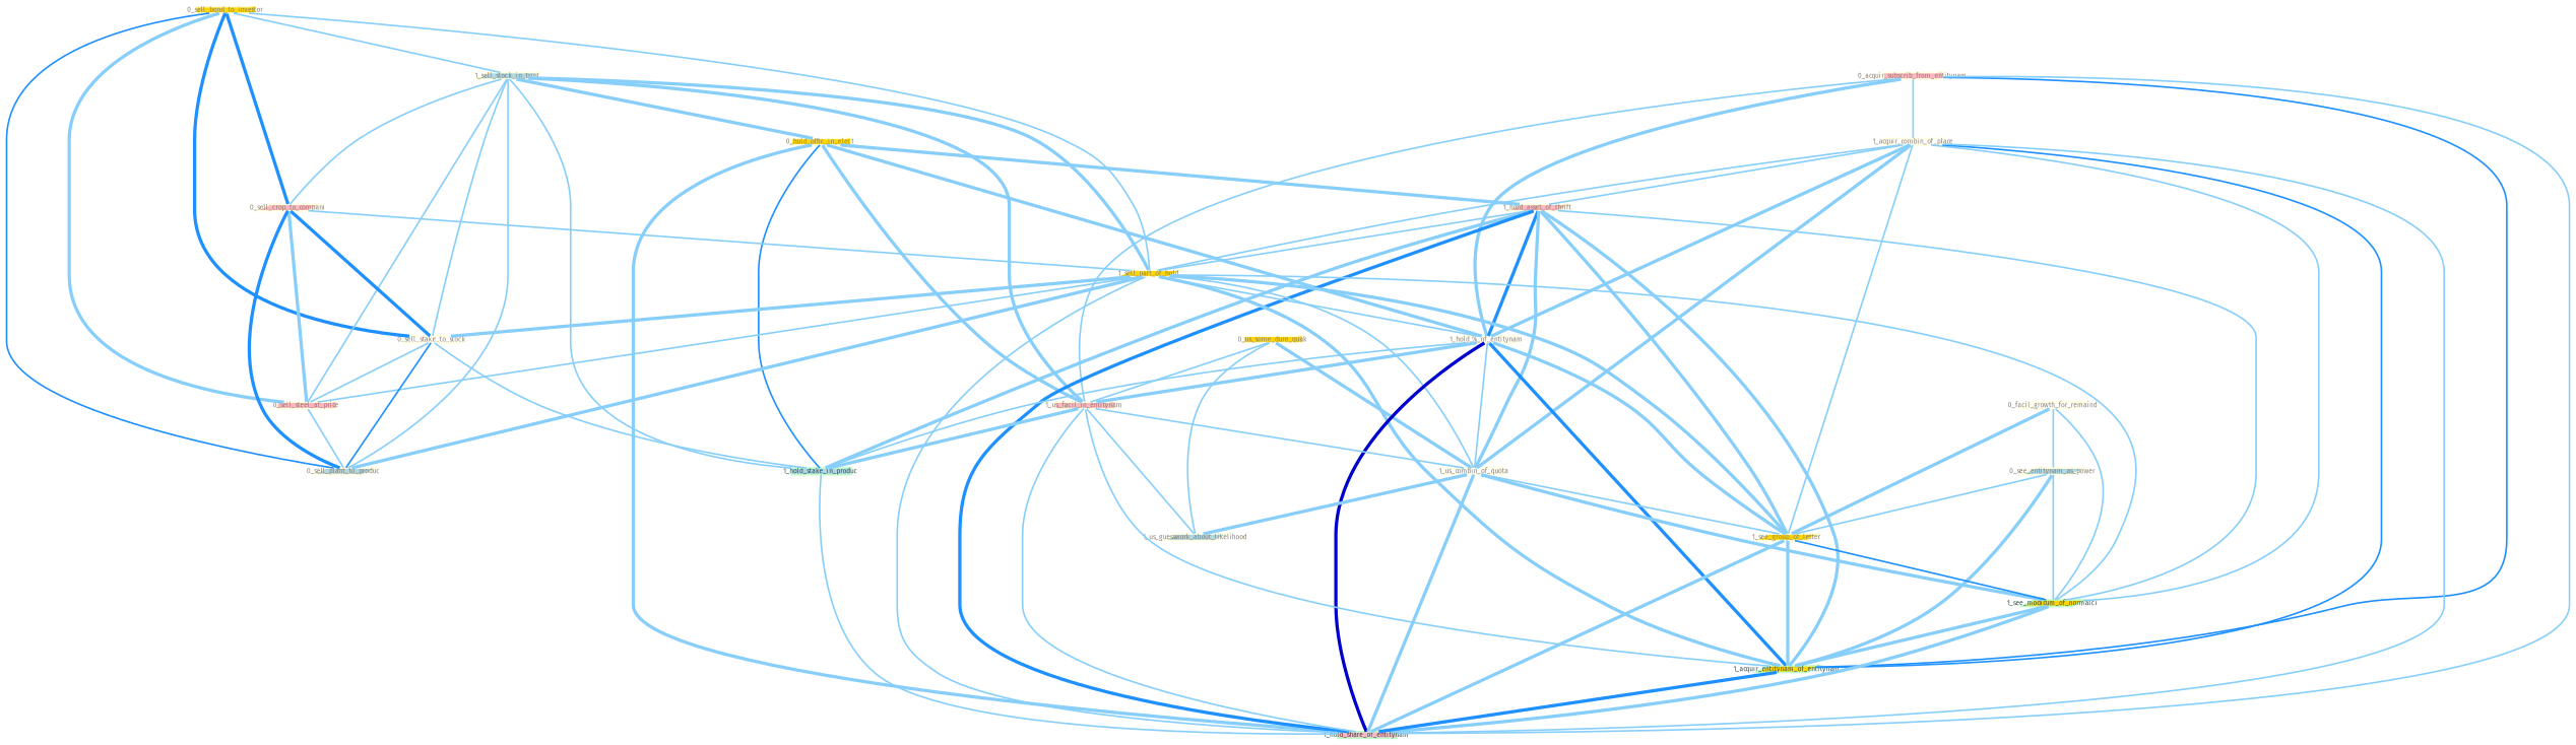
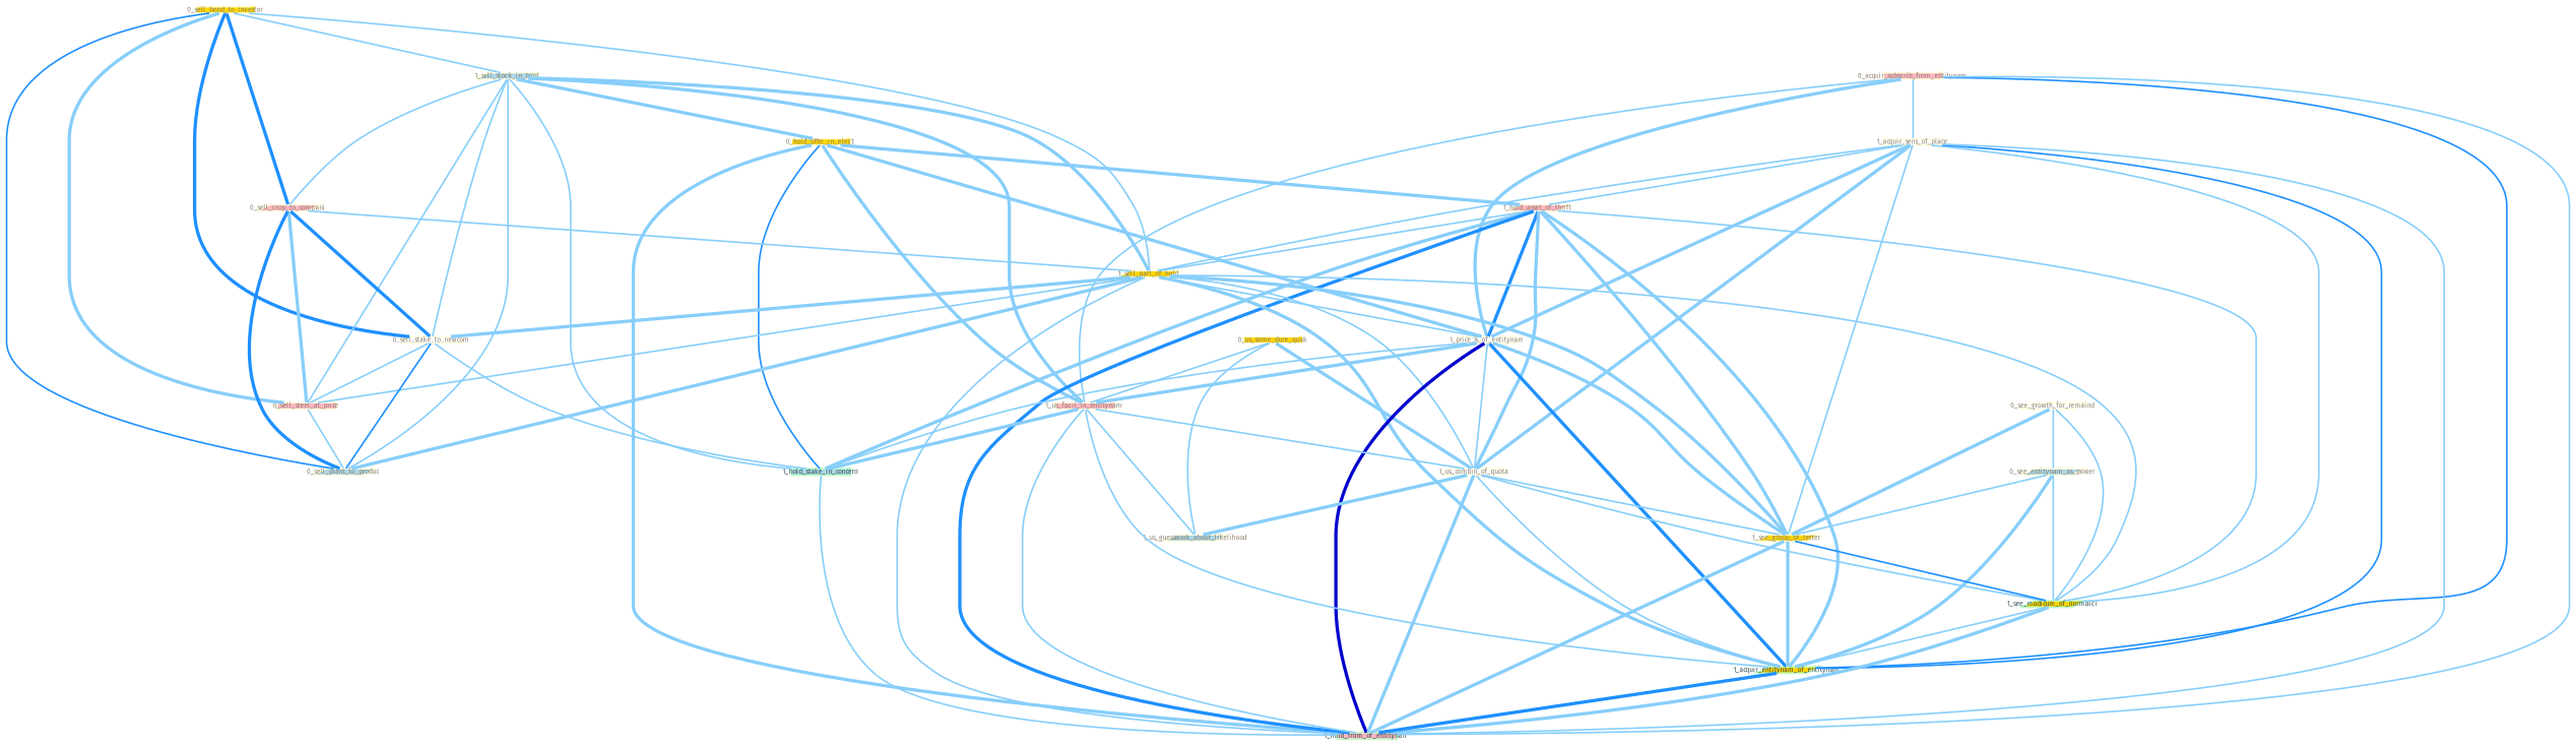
  graph {
    fontname="Fira Sans"
    node [color="#ffffe0" fillcolor=gold fixedsize=true fontcolor="#8b7d6b" fontname="Fira Sans" fontsize=4 shape=folder style=filled]
    edge [color="#87cefa" fontname="Fira Sans" style=solid w=1]
    "0_sell_bond_to_investor " [height=.06 width=.5]
    "1_sell_stock_in_trust " [fillcolor=lightblue height=.06 shape=parallelogram width=.5]
-   "0_see_growth_for_remaind " [fillcolor=white height=.06 shape=parallelogram width=.5 label="0_facil_growth_for_remaind"]
+   "0_see_growth_for_remaind " [fillcolor=white height=.06 shape=parallelogram width=.5]
    "0_see_entitynam_as_power " [fillcolor=lightblue height=.06 shape=parallelogram width=.5]
    "0_us_some_dure_quak " [height=.06 width=.5]
    "0_acquir_subscrib_from_entitynam " [fillcolor=lightpink height=.06 width=.5]
-   "1_acquir_sens_of_place " [fillcolor=white height=.06 width=.5 label="1_acquir_combin_of_place"]
+   "1_acquir_sens_of_place " [fillcolor=white height=.06 width=.5]
    "0_hold_offic_in_elect " [height=.06 width=.5]
    "1_hold_asset_of_thrift " [fillcolor=lightpink height=.06 shape=parallelogram width=.5]
    "0_sell_crop_to_compani " [fillcolor=lightpink height=.06 shape=parallelogram width=.5]
    "1_sell_part_of_hold " [height=.06 shape=parallelogram width=.5]
-   "1_hold_%_of_entitynam " [fillcolor=white height=.06 width=.5]
-   "0_sell_stake_to_newcom " [fillcolor=white height=.06 width=.5 label="0_sell_stake_to_stock"]
+   "1_hold_%_of_entitynam " [fillcolor=white height=.06 width=.5 label="1_price_%_of_entitynam"]
+   "0_sell_stake_to_newcom " [fillcolor=white height=.06 width=.5]
    "0_sell_steel_at_price " [fillcolor=lightpink height=.06 width=.5]
    "1_us_facil_in_entitynam " [fillcolor=lightpink height=.06 width=.5]
    "0_sell_plant_to_produc " [fillcolor=lightblue height=.06 shape=parallelogram width=.5]
    "1_us_combin_of_quota " [fillcolor=white height=.06 width=.5]
    "1_us_guesswork_about_likelihood " [fillcolor=lightblue height=.06 shape=parallelogram width=.5]
    "1_see_group_of_letter " [height=.06 shape=parallelogram width=.5]
-   "1_hold_stake_in_concern " [color="#BDFCC9" fillcolor=lightblue fontcolor="#2f4f4f" height=.06 width=.5 label="1_hold_stake_in_produc"]
+   "1_hold_stake_in_concern " [color="#BDFCC9" fillcolor=lightblue fontcolor="#2f4f4f" height=.06 width=.5]
    "1_see_modicum_of_normalci " [color="#BDFCC9" fontcolor="#2f4f4f" height=.06 shape=parallelogram width=.5]
    "1_acquir_entitynam_of_entitynam " [color="#BDFCC9" fontcolor="#2f4f4f" height=.06 shape=parallelogram width=.5]
-   "1_hold_share_of_entitynam " [color="#BDFCC9" fillcolor=lightpink fontcolor="#2f4f4f" height=.06 width=.5]
+   "1_hold_share_of_entitynam " [color="#BDFCC9" fillcolor=lightpink fontcolor="#2f4f4f" height=.06 width=.5 label="1_hold_from_of_entitynam"]
    subgraph sub_1 {
      "0_sell_bond_to_investor "
      "1_sell_stock_in_trust "
      "0_see_growth_for_remaind "
      "0_see_entitynam_as_power "
      "0_us_some_dure_quak "
      "0_acquir_subscrib_from_entitynam "
      "1_acquir_sens_of_place "
      "0_hold_offic_in_elect "
      "1_hold_asset_of_thrift "
      "0_sell_crop_to_compani "
      "1_sell_part_of_hold "
      "1_hold_%_of_entitynam "
      "0_sell_stake_to_newcom "
      "0_sell_steel_at_price "
      "1_us_facil_in_entitynam "
      "0_sell_plant_to_produc "
      "1_us_combin_of_quota "
      "1_us_guesswork_about_likelihood "
      "1_see_group_of_letter "
    }
    subgraph sub_2 {
    }
    "0_sell_bond_to_investor " -- "1_sell_stock_in_trust "
    "0_sell_bond_to_investor " -- "0_sell_crop_to_compani " [color="#1e90ff" style=bold w=2]
    "0_sell_bond_to_investor " -- "1_sell_part_of_hold "
    "0_sell_bond_to_investor " -- "0_sell_stake_to_newcom " [color="#1e90ff" style=bold w=2]
    "0_sell_bond_to_investor " -- "0_sell_steel_at_price " [style=bold]
    "0_sell_bond_to_investor " -- "0_sell_plant_to_produc " [color="#1e90ff" w=2]
    "1_sell_stock_in_trust " -- "0_hold_offic_in_elect " [style=bold]
    "1_sell_stock_in_trust " -- "0_sell_crop_to_compani "
    "1_sell_stock_in_trust " -- "1_sell_part_of_hold " [style=bold]
    "1_sell_stock_in_trust " -- "0_sell_stake_to_newcom "
    "1_sell_stock_in_trust " -- "0_sell_steel_at_price "
    "1_sell_stock_in_trust " -- "1_us_facil_in_entitynam " [style=bold]
    "1_sell_stock_in_trust " -- "0_sell_plant_to_produc "
    "1_sell_stock_in_trust " -- "1_hold_stake_in_concern "
    "0_see_growth_for_remaind " -- "0_see_entitynam_as_power "
    "0_see_growth_for_remaind " -- "1_see_group_of_letter " [style=bold]
    "0_see_growth_for_remaind " -- "1_see_modicum_of_normalci "
    "0_see_entitynam_as_power " -- "1_see_group_of_letter "
    "0_see_entitynam_as_power " -- "1_see_modicum_of_normalci "
    "0_see_entitynam_as_power " -- "1_acquir_entitynam_of_entitynam " [style=bold]
    "0_us_some_dure_quak " -- "1_us_facil_in_entitynam "
    "0_us_some_dure_quak " -- "1_us_combin_of_quota " [style=bold]
    "0_us_some_dure_quak " -- "1_us_guesswork_about_likelihood "
    "0_acquir_subscrib_from_entitynam " -- "1_acquir_sens_of_place "
    "0_acquir_subscrib_from_entitynam " -- "1_hold_%_of_entitynam " [style=bold]
    "0_acquir_subscrib_from_entitynam " -- "1_us_facil_in_entitynam "
    "0_acquir_subscrib_from_entitynam " -- "1_acquir_entitynam_of_entitynam " [color="#1e90ff" w=2]
    "0_acquir_subscrib_from_entitynam " -- "1_hold_share_of_entitynam "
    "1_acquir_sens_of_place " -- "1_hold_asset_of_thrift "
    "1_acquir_sens_of_place " -- "1_sell_part_of_hold "
    "1_acquir_sens_of_place " -- "1_hold_%_of_entitynam " [style=bold]
    "1_acquir_sens_of_place " -- "1_us_combin_of_quota " [style=bold]
    "1_acquir_sens_of_place " -- "1_see_group_of_letter "
    "1_acquir_sens_of_place " -- "1_see_modicum_of_normalci "
    "1_acquir_sens_of_place " -- "1_acquir_entitynam_of_entitynam " [color="#1e90ff" w=2]
    "1_acquir_sens_of_place " -- "1_hold_share_of_entitynam "
    "0_hold_offic_in_elect " -- "1_hold_asset_of_thrift " [style=bold]
    "0_hold_offic_in_elect " -- "1_hold_%_of_entitynam " [style=bold]
    "0_hold_offic_in_elect " -- "1_us_facil_in_entitynam " [style=bold]
    "0_hold_offic_in_elect " -- "1_hold_stake_in_concern " [color="#1e90ff" w=2]
    "0_hold_offic_in_elect " -- "1_hold_share_of_entitynam " [style=bold]
    "1_hold_asset_of_thrift " -- "1_sell_part_of_hold "
    "1_hold_asset_of_thrift " -- "1_hold_%_of_entitynam " [color="#1e90ff" style=bold w=2]
    "1_hold_asset_of_thrift " -- "1_us_combin_of_quota " [style=bold]
    "1_hold_asset_of_thrift " -- "1_see_group_of_letter " [style=bold]
    "1_hold_asset_of_thrift " -- "1_hold_stake_in_concern " [style=bold]
    "1_hold_asset_of_thrift " -- "1_see_modicum_of_normalci "
    "1_hold_asset_of_thrift " -- "1_acquir_entitynam_of_entitynam " [style=bold]
    "1_hold_asset_of_thrift " -- "1_hold_share_of_entitynam " [color="#1e90ff" style=bold w=2]
    "0_sell_crop_to_compani " -- "1_sell_part_of_hold "
    "0_sell_crop_to_compani " -- "0_sell_stake_to_newcom " [color="#1e90ff" style=bold w=2]
    "0_sell_crop_to_compani " -- "0_sell_steel_at_price " [style=bold]
    "0_sell_crop_to_compani " -- "0_sell_plant_to_produc " [color="#1e90ff" style=bold w=2]
    "1_sell_part_of_hold " -- "1_hold_%_of_entitynam "
    "1_sell_part_of_hold " -- "0_sell_stake_to_newcom " [style=bold]
    "1_sell_part_of_hold " -- "0_sell_steel_at_price "
    "1_sell_part_of_hold " -- "0_sell_plant_to_produc " [style=bold]
    "1_sell_part_of_hold " -- "1_us_combin_of_quota "
    "1_sell_part_of_hold " -- "1_see_group_of_letter " [style=bold]
    "1_sell_part_of_hold " -- "1_see_modicum_of_normalci "
    "1_sell_part_of_hold " -- "1_acquir_entitynam_of_entitynam " [style=bold]
    "1_sell_part_of_hold " -- "1_hold_share_of_entitynam "
    "1_hold_%_of_entitynam " -- "1_us_facil_in_entitynam " [style=bold]
    "1_hold_%_of_entitynam " -- "1_us_combin_of_quota "
    "1_hold_%_of_entitynam " -- "1_see_group_of_letter " [style=bold]
    "1_hold_%_of_entitynam " -- "1_hold_stake_in_concern "
    "1_hold_%_of_entitynam " -- "1_acquir_entitynam_of_entitynam " [color="#1e90ff" style=bold w=2]
    "1_hold_%_of_entitynam " -- "1_hold_share_of_entitynam " [color="#0000cd" style=bold w=3]
    "0_sell_stake_to_newcom " -- "0_sell_steel_at_price "
    "0_sell_stake_to_newcom " -- "0_sell_plant_to_produc " [color="#1e90ff" w=2]
    "0_sell_stake_to_newcom " -- "1_hold_stake_in_concern "
    "0_sell_steel_at_price " -- "0_sell_plant_to_produc "
    "1_us_facil_in_entitynam " -- "1_us_combin_of_quota "
    "1_us_facil_in_entitynam " -- "1_us_guesswork_about_likelihood "
    "1_us_facil_in_entitynam " -- "1_hold_stake_in_concern " [style=bold]
    "1_us_facil_in_entitynam " -- "1_acquir_entitynam_of_entitynam "
    "1_us_facil_in_entitynam " -- "1_hold_share_of_entitynam "
    "1_us_combin_of_quota " -- "1_us_guesswork_about_likelihood " [style=bold]
    "1_us_combin_of_quota " -- "1_see_group_of_letter "
-   "1_us_combin_of_quota " -- "1_see_modicum_of_normalci " [style=bold]
+   "1_us_combin_of_quota " -- "1_see_modicum_of_normalci "
+   "1_us_combin_of_quota " -- "1_acquir_entitynam_of_entitynam "
    "1_us_combin_of_quota " -- "1_hold_share_of_entitynam " [style=bold]
    "1_see_group_of_letter " -- "1_see_modicum_of_normalci " [color="#1e90ff" w=2]
    "1_see_group_of_letter " -- "1_acquir_entitynam_of_entitynam " [style=bold]
    "1_see_group_of_letter " -- "1_hold_share_of_entitynam " [style=bold]
    "1_hold_stake_in_concern " -- "1_hold_share_of_entitynam "
-   "1_see_modicum_of_normalci " -- "1_acquir_entitynam_of_entitynam " [style=bold]
+   "1_see_modicum_of_normalci " -- "1_acquir_entitynam_of_entitynam "
    "1_see_modicum_of_normalci " -- "1_hold_share_of_entitynam " [style=bold]
    "1_acquir_entitynam_of_entitynam " -- "1_hold_share_of_entitynam " [color="#1e90ff" style=bold w=2]
  }
